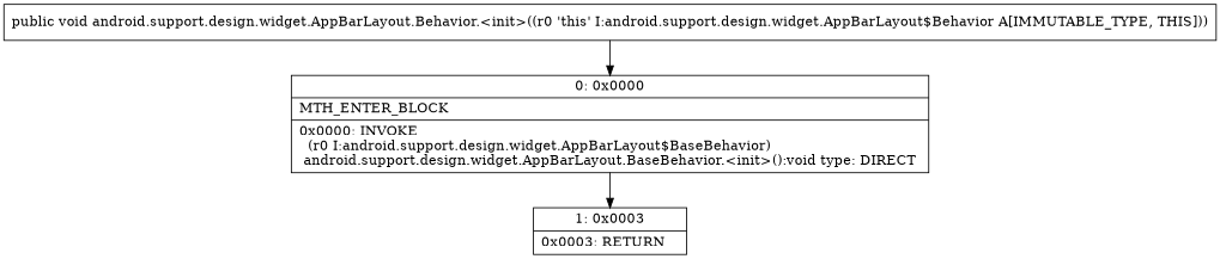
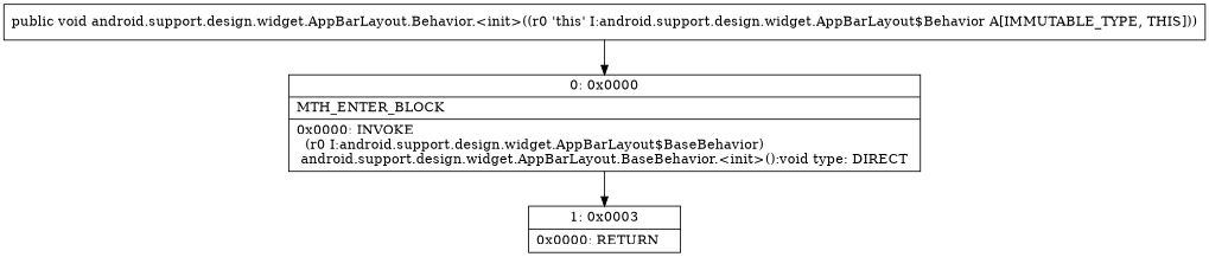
  digraph {
    node [shape=record]
    n1 [label="{0\:\ 0x0000|MTH_ENTER_BLOCK\l|0x0000: INVOKE  \l  (r0 I:android.support.design.widget.AppBarLayout$BaseBehavior)\l android.support.design.widget.AppBarLayout.BaseBehavior.\<init\>():void type: DIRECT \l}"]
-   n2 [label="{1\:\ 0x0003|0x0003: RETURN   \l}"]
+   n2 [label="{1\:\ 0x0003|0x0000: RETURN   \l}"]
    n3 [label="{public void android.support.design.widget.AppBarLayout.Behavior.\<init\>((r0 'this' I:android.support.design.widget.AppBarLayout$Behavior A[IMMUTABLE_TYPE, THIS])) }"]
    n1 -> n2
    n3 -> n1
  }
